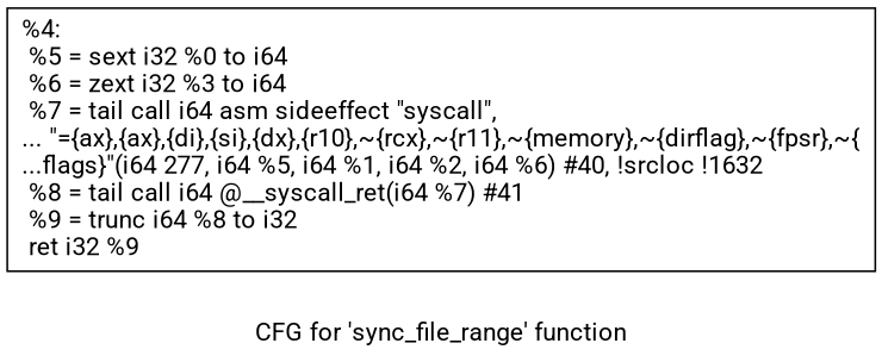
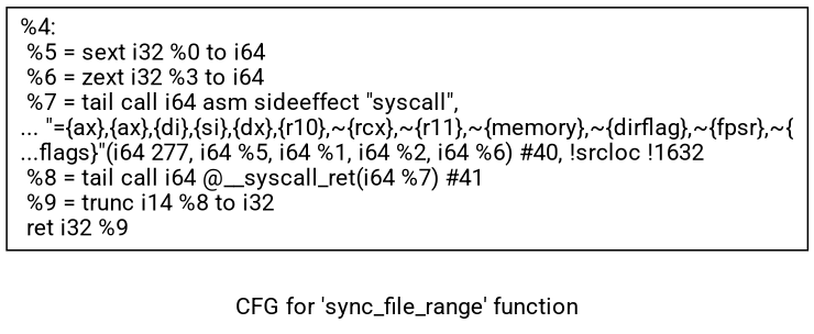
  digraph {
    label="CFG for 'sync_file_range' function"
    fontname=Roboto
-   n1 [label="{%4:\l  %5 = sext i32 %0 to i64\l  %6 = zext i32 %3 to i64\l  %7 = tail call i64 asm sideeffect \"syscall\",\l... \"=\{ax\},\{ax\},\{di\},\{si\},\{dx\},\{r10\},~\{rcx\},~\{r11\},~\{memory\},~\{dirflag\},~\{fpsr\},~\{\l...flags\}\"(i64 277, i64 %5, i64 %1, i64 %2, i64 %6) #40, !srcloc !1632\l  %8 = tail call i64 @__syscall_ret(i64 %7) #41\l  %9 = trunc i64 %8 to i32\l  ret i32 %9\l}" shape=record fontname=Roboto]
+   n1 [label="{%4:\l  %5 = sext i32 %0 to i64\l  %6 = zext i32 %3 to i64\l  %7 = tail call i64 asm sideeffect \"syscall\",\l... \"=\{ax\},\{ax\},\{di\},\{si\},\{dx\},\{r10\},~\{rcx\},~\{r11\},~\{memory\},~\{dirflag\},~\{fpsr\},~\{\l...flags\}\"(i64 277, i64 %5, i64 %1, i64 %2, i64 %6) #40, !srcloc !1632\l  %8 = tail call i64 @__syscall_ret(i64 %7) #41\l  %9 = trunc i14 %8 to i32\l  ret i32 %9\l}" shape=record fontname=Roboto]
  }
